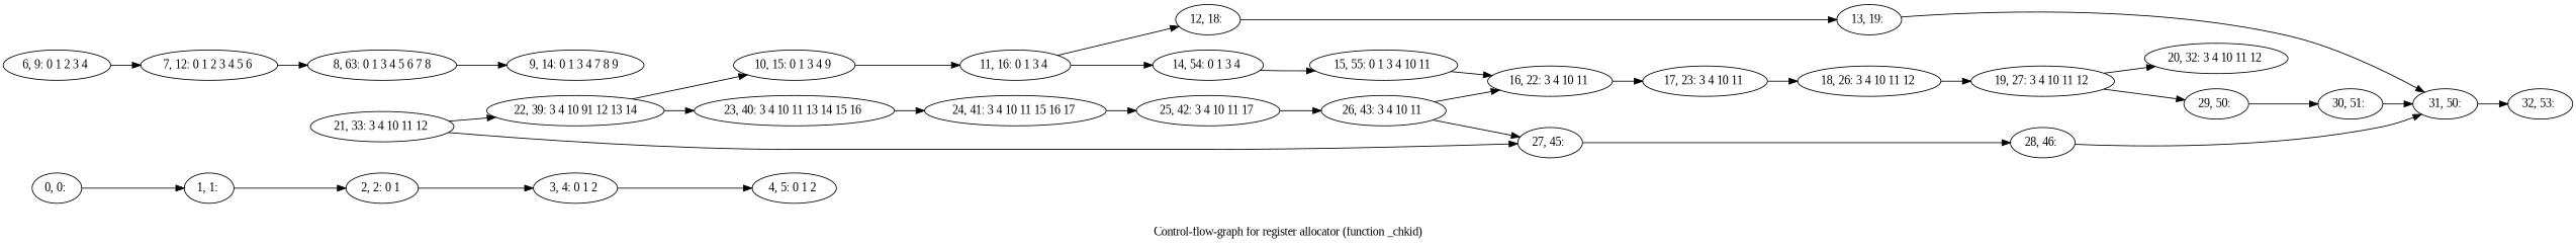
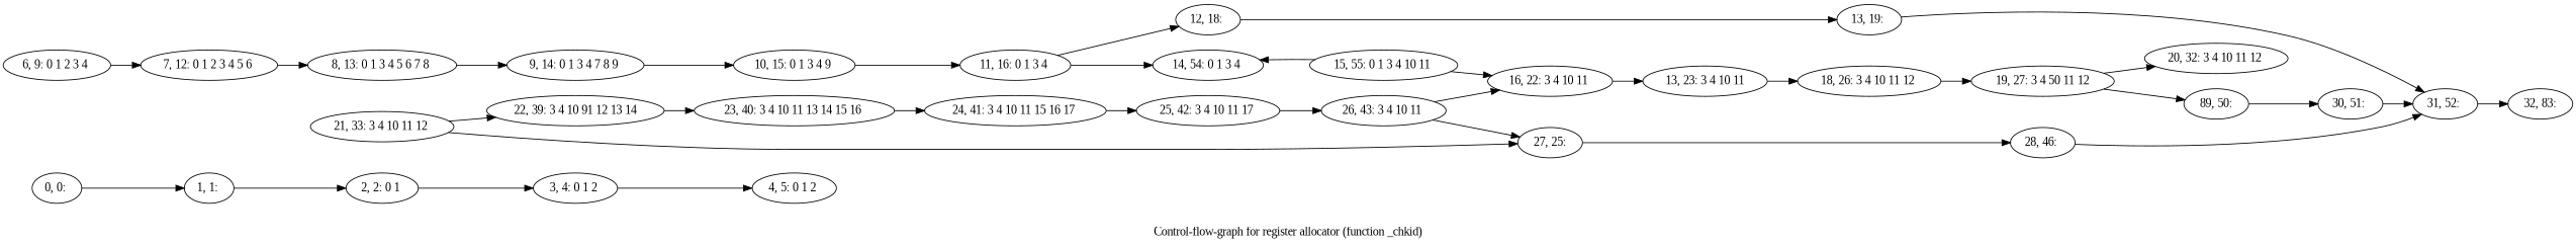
  digraph {
    fontname="Liberation Serif"
    label="Control-flow-graph for register allocator (function _chkid)"
    rankdir=LR
    node [fontname="Liberation Serif"]
    edge [fontname="Liberation Serif"]
    n1 [label="0, 0: "]
    n2 [label="1, 1: "]
    n3 [label="2, 2: 0 1 "]
    n4 [label="3, 4: 0 1 2 "]
    n5 [label="4, 5: 0 1 2 "]
    n6 [label="6, 9: 0 1 2 3 4 "]
    n7 [label="7, 12: 0 1 2 3 4 5 6 "]
    n8 [label="12, 18: "]
    n9 [label="13, 19: "]
-   n10 [label="8, 63: 0 1 3 4 5 6 7 8"]
+   n10 [label="8, 13: 0 1 3 4 5 6 7 8 "]
    n11 [label="9, 14: 0 1 3 4 7 8 9 "]
    n12 [label="10, 15: 0 1 3 4 9 "]
    n13 [label="11, 16: 0 1 3 4 "]
    n14 [label="14, 54: 0 1 3 4 "]
    n15 [label="15, 55: 0 1 3 4 10 11 "]
-   n16 [label="31, 50:"]
-   n17 [label="32, 53: "]
+   n16 [label="31, 52: "]
+   n17 [label="32, 83:"]
    n18 [label="16, 22: 3 4 10 11 "]
-   n19 [label="17, 23: 3 4 10 11 "]
+   n19 [label="13, 23: 3 4 10 11"]
    n20 [label="18, 26: 3 4 10 11 12 "]
-   n21 [label="19, 27: 3 4 10 11 12 "]
+   n21 [label="19, 27: 3 4 50 11 12"]
    n22 [label="20, 32: 3 4 10 11 12 "]
-   n23 [label="29, 50: "]
+   n23 [label="89, 50:"]
    n24 [label="30, 51: "]
    n25 [label="21, 33: 3 4 10 11 12 "]
    n26 [label="22, 39: 3 4 10 91 12 13 14"]
-   n27 [label="27, 45: "]
+   n27 [label="27, 25:"]
    n28 [label="23, 40: 3 4 10 11 13 14 15 16 "]
    n29 [label="28, 46: "]
    n30 [label="24, 41: 3 4 10 11 15 16 17 "]
    n31 [label="25, 42: 3 4 10 11 17 "]
    n32 [label="26, 43: 3 4 10 11 "]
    n1 -> n2
    n2 -> n3
    n3 -> n4
    n4 -> n5
    n6 -> n7
    n7 -> n10
    n8 -> n9
    n9 -> n16
    n10 -> n11
-   n26 -> n12
+   n11 -> n12
    n12 -> n13
    n13 -> n8
    n13 -> n14
-   n14 -> n15
+   n15 -> n14
    n15 -> n18
    n16 -> n17
    n18 -> n19
    n19 -> n20
    n20 -> n21
    n21 -> n22
    n21 -> n23
    n23 -> n24
    n24 -> n16
    n25 -> n26
    n25 -> n27
    n26 -> n28
    n27 -> n29
    n28 -> n30
    n29 -> n16
    n30 -> n31
    n31 -> n32
    n32 -> n18
    n32 -> n27
  }
